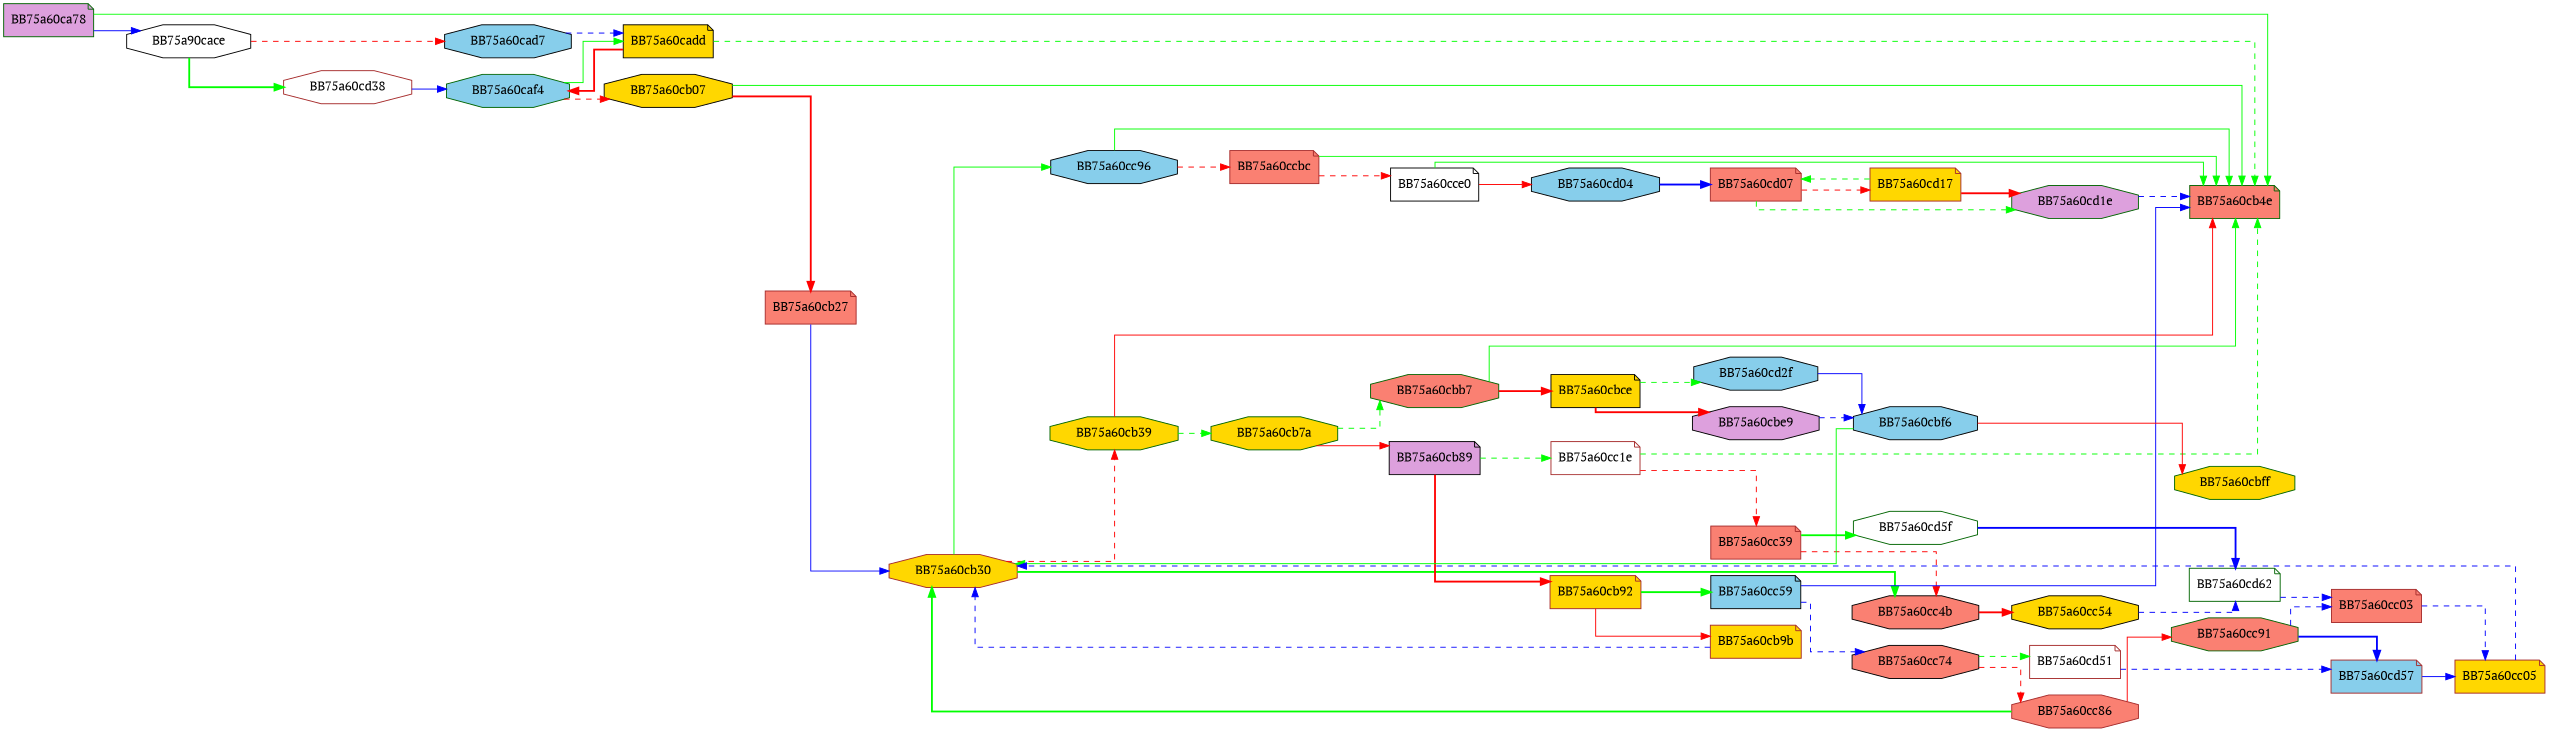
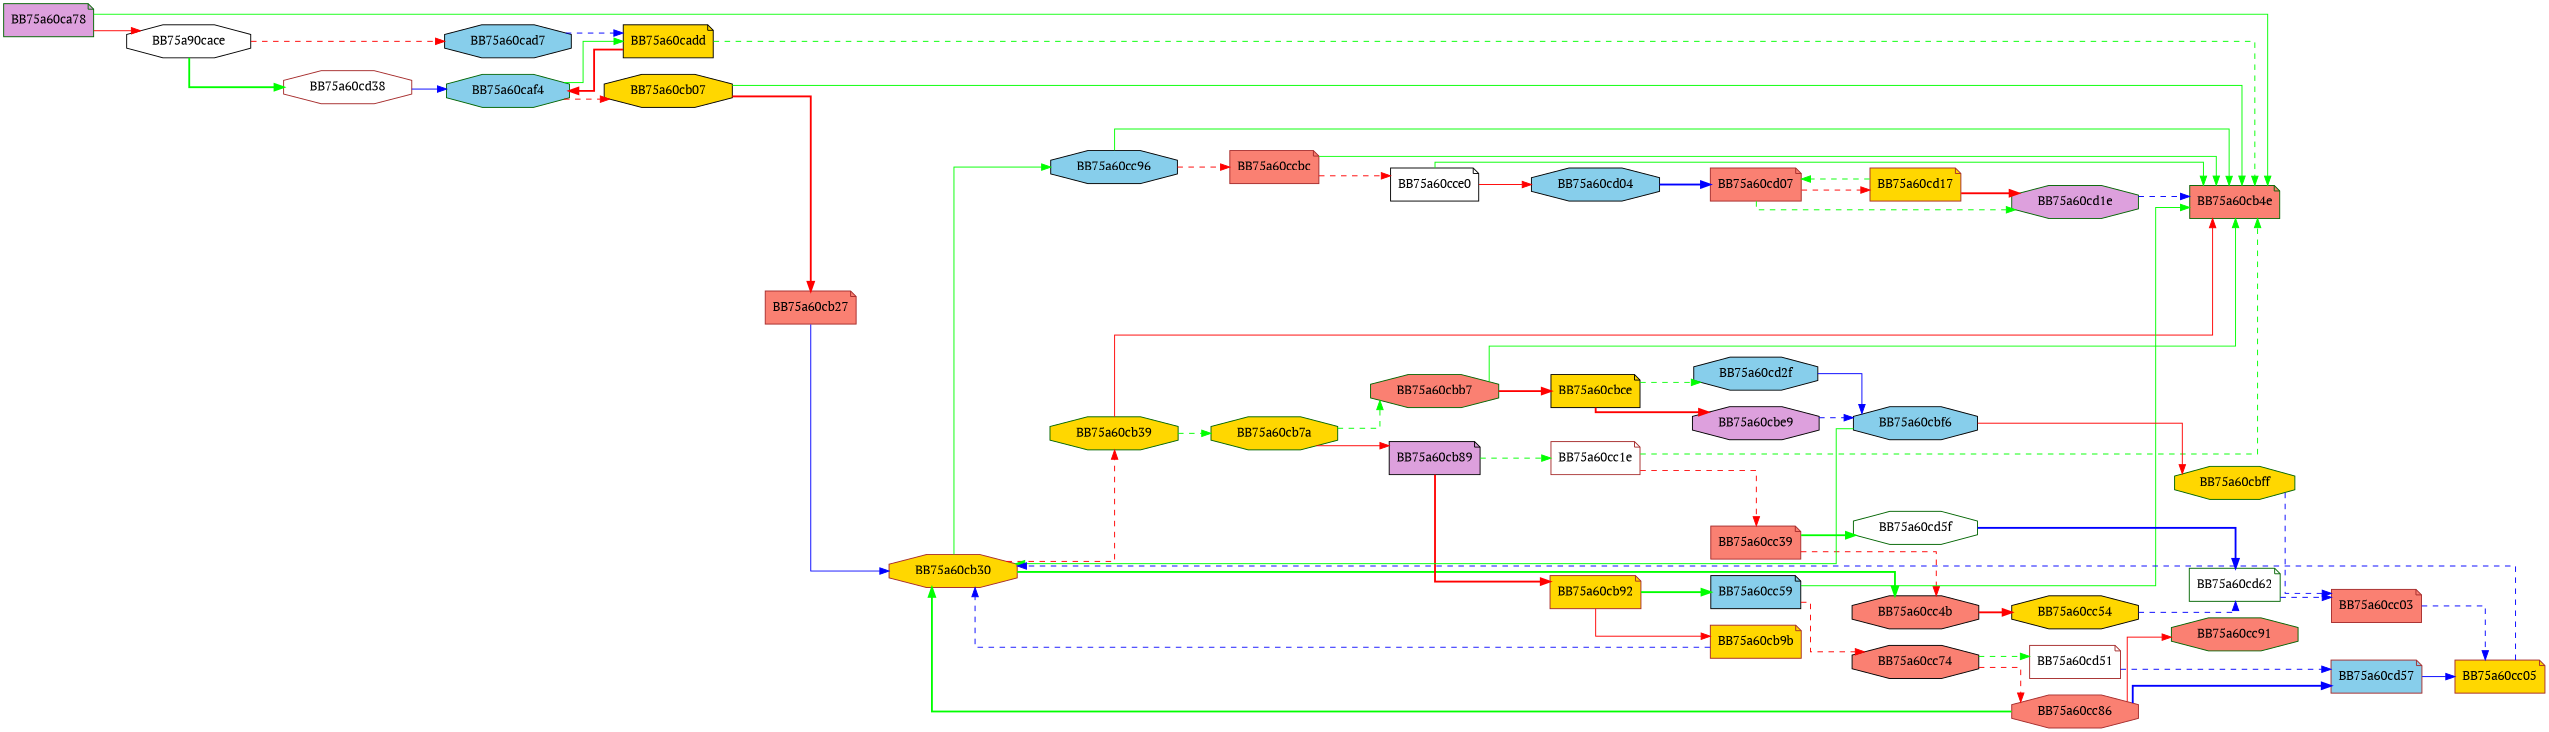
  digraph {
    fontname="PT Serif"
    rankdir=LR
    splines=ortho
    node [color=black fillcolor=gold fontname="PT Serif" shape=octagon style=filled]
    edge [color=green fontname="PT Serif" style=dashed]
    BB75a60ca78 [color=darkgreen fillcolor=plum shape=note]
    BB75a60cb4e [color=darkgreen fillcolor=salmon shape=note]
    n3 [fillcolor=white label=BB75a90cace]
    BB75a60cd38 [color=brown fillcolor=white]
    BB75a60cad7 [fillcolor=skyblue]
    BB75a60caf4 [color=darkgreen fillcolor=skyblue]
    BB75a60cadd [shape=note]
    BB75a60cb07
    BB75a60cb27 [color=brown fillcolor=salmon shape=note]
    BB75a60cb30 [color=brown]
    BB75a60cc96 [fillcolor=skyblue]
    BB75a60cb39 [color=darkgreen]
    BB75a60cc4b [fillcolor=salmon]
    BB75a60ccbc [color=brown fillcolor=salmon shape=note]
    BB75a60cb7a [color=darkgreen]
    BB75a60cce0 [fillcolor=white shape=note]
    BB75a60cbb7 [color=darkgreen fillcolor=salmon]
    BB75a60cb89 [fillcolor=plum shape=note]
    BB75a60cbce [shape=note]
    BB75a60cc1e [color=brown fillcolor=white shape=note]
    BB75a60cb92 [color=brown shape=note]
    BB75a60cd2f [fillcolor=skyblue]
    BB75a60cbe9 [fillcolor=plum]
    BB75a60cc39 [color=brown fillcolor=salmon shape=note]
    BB75a60cc59 [fillcolor=skyblue shape=note]
    BB75a60cb9b [color=brown shape=note]
    BB75a60cd5f [color=darkgreen fillcolor=white]
    BB75a60cc74 [fillcolor=salmon]
    BB75a60cd51 [color=brown fillcolor=white shape=note]
    BB75a60cc86 [color=brown fillcolor=salmon]
    BB75a60cbf6 [fillcolor=skyblue]
    BB75a60cbff [color=darkgreen]
    BB75a60cc03 [color=brown fillcolor=salmon shape=note]
    BB75a60cc05 [color=brown shape=note]
    BB75a60cd62 [color=darkgreen fillcolor=white shape=note]
    BB75a60cc54
    BB75a60cd57 [color=brown fillcolor=skyblue shape=note]
    BB75a60cc91 [color=darkgreen fillcolor=salmon]
    BB75a60cd04 [fillcolor=skyblue]
    BB75a60cd07 [color=brown fillcolor=salmon shape=note]
    BB75a60cd1e [color=darkgreen fillcolor=plum]
    BB75a60cd17 [color=brown shape=note]
    BB75a60ca78 -> BB75a60cb4e [style=solid]
-   BB75a60ca78 -> n3 [color=blue style=solid]
+   BB75a60ca78 -> n3 [color=red style=solid]
    n3 -> BB75a60cd38 [style=bold]
    n3 -> BB75a60cad7 [color=red]
    BB75a60cd38 -> BB75a60caf4 [color=blue style=solid]
    BB75a60cad7 -> BB75a60cadd [color=blue]
    BB75a60caf4 -> BB75a60cadd [style=solid]
    BB75a60caf4 -> BB75a60cb07 [color=red]
    BB75a60cadd -> BB75a60cb4e
    BB75a60cadd -> BB75a60caf4 [color=red style=bold]
    BB75a60cb07 -> BB75a60cb4e [style=solid]
    BB75a60cb07 -> BB75a60cb27 [color=red style=bold]
    BB75a60cb27 -> BB75a60cb30 [color=blue style=solid]
    BB75a60cb30 -> BB75a60cc96 [style=solid]
    BB75a60cb30 -> BB75a60cb39 [color=red]
    BB75a60cb30 -> BB75a60cc4b [style=bold]
    BB75a60cc96 -> BB75a60cb4e [style=solid]
    BB75a60cc96 -> BB75a60ccbc [color=red]
    BB75a60cb39 -> BB75a60cb4e [color=red style=solid]
    BB75a60cb39 -> BB75a60cb7a
    BB75a60cc4b -> BB75a60cc54 [color=red style=bold]
    BB75a60ccbc -> BB75a60cb4e [style=solid]
    BB75a60ccbc -> BB75a60cce0 [color=red]
    BB75a60cb7a -> BB75a60cbb7
    BB75a60cb7a -> BB75a60cb89 [color=red style=solid]
    BB75a60cce0 -> BB75a60cb4e [style=solid]
    BB75a60cce0 -> BB75a60cd04 [color=red style=solid]
    BB75a60cbb7 -> BB75a60cb4e [style=solid]
    BB75a60cbb7 -> BB75a60cbce [color=red style=bold]
    BB75a60cb89 -> BB75a60cc1e
    BB75a60cb89 -> BB75a60cb92 [color=red style=bold]
    BB75a60cbce -> BB75a60cd2f
    BB75a60cbce -> BB75a60cbe9 [color=red style=bold]
    BB75a60cc1e -> BB75a60cb4e
    BB75a60cc1e -> BB75a60cc39 [color=red]
    BB75a60cb92 -> BB75a60cc59 [style=bold]
    BB75a60cb92 -> BB75a60cb9b [color=red style=solid]
    BB75a60cd2f -> BB75a60cbf6 [color=blue style=solid]
    BB75a60cbe9 -> BB75a60cbf6 [color=blue]
    BB75a60cc39 -> BB75a60cc4b [color=red]
    BB75a60cc39 -> BB75a60cd5f [style=bold]
-   BB75a60cc59 -> BB75a60cb4e [color=blue style=solid]
-   BB75a60cc59 -> BB75a60cc74 [color=blue]
+   BB75a60cc59 -> BB75a60cb4e [style=solid]
+   BB75a60cc59 -> BB75a60cc74 [color=red]
    BB75a60cb9b -> BB75a60cb30 [color=blue]
    BB75a60cd5f -> BB75a60cd62 [color=blue style=bold]
    BB75a60cc74 -> BB75a60cd51
    BB75a60cc74 -> BB75a60cc86 [color=red]
    BB75a60cd51 -> BB75a60cd57 [color=blue]
    BB75a60cc86 -> BB75a60cb30 [style=bold]
    BB75a60cc86 -> BB75a60cc91 [color=red style=solid]
    BB75a60cbf6 -> BB75a60cb30 [style=solid]
    BB75a60cbf6 -> BB75a60cbff [color=red style=solid]
-   BB75a60cc91 -> BB75a60cc03 [color=blue]
+   BB75a60cbff -> BB75a60cc03 [color=blue]
    BB75a60cc03 -> BB75a60cc05 [color=blue]
    BB75a60cc05 -> BB75a60cb30 [color=blue]
    BB75a60cd62 -> BB75a60cc03 [color=blue]
    BB75a60cc54 -> BB75a60cd62 [color=blue]
    BB75a60cd57 -> BB75a60cc05 [color=blue style=solid]
-   BB75a60cc91 -> BB75a60cd57 [color=blue style=bold]
+   BB75a60cc86 -> BB75a60cd57 [color=blue style=bold]
    BB75a60cd04 -> BB75a60cd07 [color=blue style=bold]
    BB75a60cd07 -> BB75a60cd1e
    BB75a60cd07 -> BB75a60cd17 [color=red]
    BB75a60cd1e -> BB75a60cb4e [color=blue]
    BB75a60cd17 -> BB75a60cd07
    BB75a60cd17 -> BB75a60cd1e [color=red style=bold]
  }
